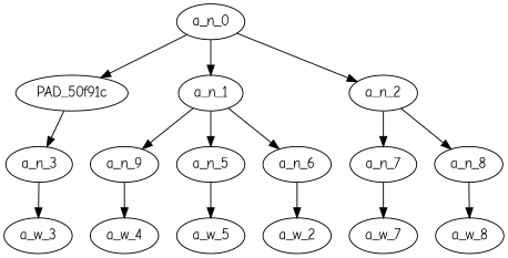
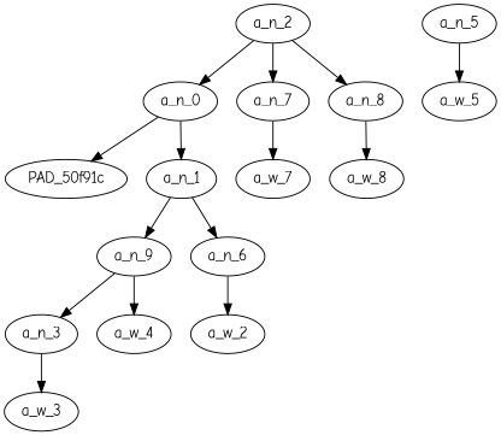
  strict digraph {
    fontname="Comic Neue"
    node [div_dir=0 fontname="Comic Neue" index=0 level=1 text_span="[5]" value=0.16697537]
    edge [fontname="Comic Neue"]
    a_n_0 [div_dir=-1 level=3 text_span="[0, 1, 2, 3, 4, 5]" value=1.00000002]
    PAD_50f91c [div_dir=1 index=2 level=2]
    a_n_1 [div_dir=-1 level=2 text_span="[0, 1, 2]" value=0.49107096]
    a_n_2 [div_dir=-1 index=1 level=2 text_span="[3, 4]" value=0.34165923]
    a_n_3 [div_dir=1 index=5]
    n6 [div_dir=1 label=a_n_9 text_span="[0]" value=0.10589509]
    a_n_5 [div_dir=1 index=1 text_span="[1]" value=0.19929680]
    a_n_6 [div_dir=-1 index=2 text_span="[2]" value=0.18570345]
    a_n_7 [div_dir=-1 index=3 text_span="[3]" value=0.17168404]
    a_n_8 [div_dir=1 index=4 text_span="[4]" value=0.16953876]
    a_w_3 [index=5 level=0 value="🥰"]
    a_w_4 [level=0 text_span="[0]" value="<user>"]
    a_w_5 [index=1 level=0 text_span="[1]" value=queer]
    n14 [index=2 label=a_w_2 level=0 text_span="[2]" value=jews]
    a_w_7 [index=3 level=0 text_span="[3]" value=unite]
    a_w_8 [index=4 level=0 text_span="[4]" value="💘"]
    a_n_0 -> PAD_50f91c
    a_n_0 -> a_n_1
-   a_n_0 -> a_n_2
-   PAD_50f91c -> a_n_3
+   a_n_2 -> a_n_0
+   n6 -> a_n_3
    a_n_1 -> n6
-   a_n_1 -> a_n_5
    a_n_1 -> a_n_6
    a_n_2 -> a_n_7
    a_n_2 -> a_n_8
    a_n_3 -> a_w_3
    n6 -> a_w_4
    a_n_5 -> a_w_5
    a_n_6 -> n14
    a_n_7 -> a_w_7
    a_n_8 -> a_w_8
  }
